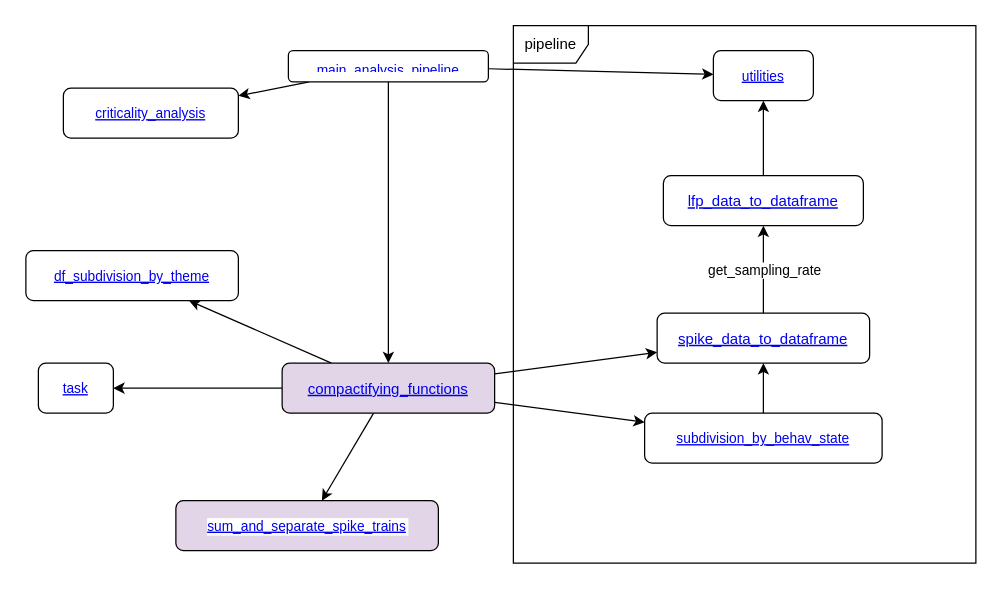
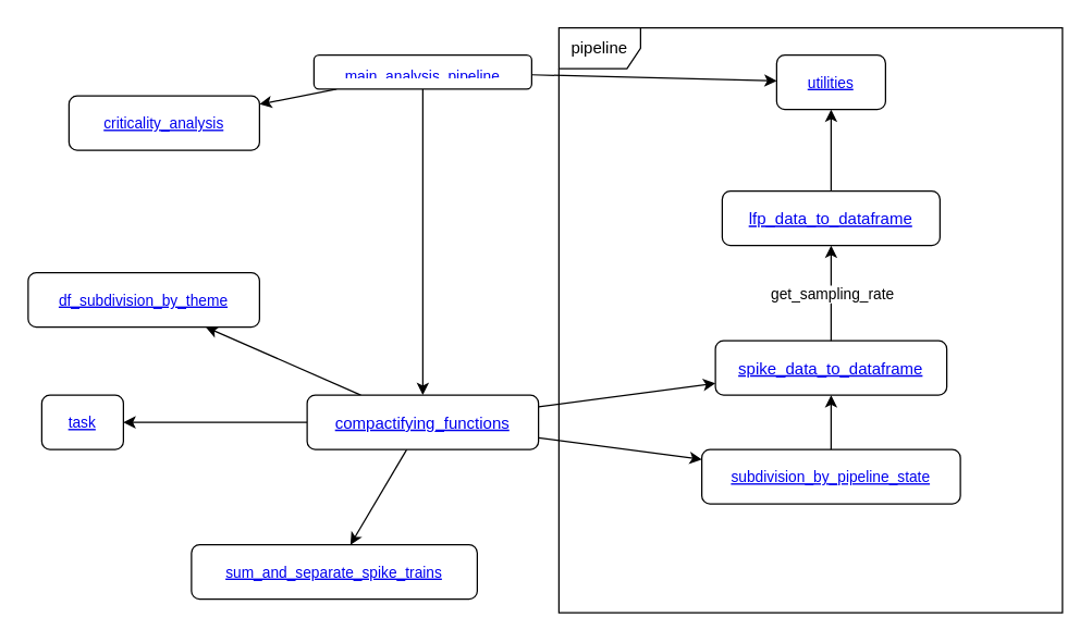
  <mxCell id="0" />
  <mxCell id="1" parent="0" />
  <mxCell id="2" value="pipeline" style="shape=umlFrame;whiteSpace=wrap;html=1;pointerEvents=0;" parent="1" vertex="1"><mxGeometry x="410" y="20" width="370" height="430" as="geometry" /></mxCell>
  <mxCell id="3" value="spike_data_to_dataframe" style="fontColor=#0000EE;fontStyle=4;rounded=1;overflow=hidden;spacing=10;" parent="1" vertex="1"><mxGeometry x="525" y="250" width="170" height="40" as="geometry" /></mxCell>
  <mxCell id="4" style="edgeStyle=none;rounded=0;orthogonalLoop=1;jettySize=auto;html=1;strokeColor=default;align=center;verticalAlign=middle;fontFamily=Helvetica;fontSize=11;fontColor=default;labelBackgroundColor=default;endArrow=classic;" parent="1" source="5" target="19" edge="1"><mxGeometry relative="1" as="geometry" /></mxCell>
  <mxCell id="5" value="lfp_data_to_dataframe" style="fontColor=#0000EE;fontStyle=4;rounded=1;overflow=hidden;spacing=10;" parent="1" vertex="1"><mxGeometry x="530" y="140" width="160" height="40" as="geometry" /></mxCell>
  <mxCell id="6" value="" style="endArrow=classic;html=1;rounded=0;" parent="1" source="3" target="5" edge="1"><mxGeometry relative="1" as="geometry"><mxPoint x="240" y="240" as="sourcePoint" /><mxPoint x="340" y="240" as="targetPoint" /></mxGeometry></mxCell>
  <mxCell id="7" value="get_sampling_rate" style="edgeLabel;resizable=0;html=1;;align=center;verticalAlign=middle;" parent="6" connectable="0" vertex="1"><mxGeometry relative="1" as="geometry" /></mxCell>
  <mxCell id="8" style="rounded=0;orthogonalLoop=1;jettySize=auto;html=1;" parent="1" source="13" target="3" edge="1"><mxGeometry relative="1" as="geometry" /></mxCell>
  <mxCell id="9" style="edgeStyle=none;rounded=0;orthogonalLoop=1;jettySize=auto;html=1;strokeColor=default;align=center;verticalAlign=middle;fontFamily=Helvetica;fontSize=11;fontColor=default;labelBackgroundColor=default;endArrow=classic;" parent="1" source="13" target="14" edge="1"><mxGeometry relative="1" as="geometry" /></mxCell>
  <mxCell id="10" style="edgeStyle=none;rounded=0;orthogonalLoop=1;jettySize=auto;html=1;strokeColor=default;align=center;verticalAlign=middle;fontFamily=Helvetica;fontSize=11;fontColor=default;labelBackgroundColor=default;endArrow=classic;" parent="1" source="13" target="16" edge="1"><mxGeometry relative="1" as="geometry" /></mxCell>
  <mxCell id="11" style="edgeStyle=none;rounded=0;orthogonalLoop=1;jettySize=auto;html=1;strokeColor=default;align=center;verticalAlign=middle;fontFamily=Helvetica;fontSize=11;fontColor=default;labelBackgroundColor=default;endArrow=classic;" parent="1" source="13" target="17" edge="1"><mxGeometry relative="1" as="geometry"><mxPoint x="380" y="430" as="targetPoint" /></mxGeometry></mxCell>
  <mxCell id="12" style="edgeStyle=none;rounded=0;orthogonalLoop=1;jettySize=auto;html=1;strokeColor=default;align=center;verticalAlign=middle;fontFamily=Helvetica;fontSize=11;fontColor=default;labelBackgroundColor=default;endArrow=classic;" parent="1" source="13" target="18" edge="1"><mxGeometry relative="1" as="geometry" /></mxCell>
- <mxCell id="13" value="compactifying_functions" style="fontColor=#0000EE;fontStyle=4;rounded=1;overflow=hidden;spacing=10;fillColor=#e1d5e7;" parent="1" vertex="1"><mxGeometry x="225" y="290" width="170" height="40" as="geometry" /></mxCell>
+ <mxCell id="13" value="compactifying_functions" style="fontColor=#0000EE;fontStyle=4;rounded=1;overflow=hidden;spacing=10;" parent="1" vertex="1"><mxGeometry x="225" y="290" width="170" height="40" as="geometry" /></mxCell>
  <mxCell id="14" value="df_subdivision_by_theme" style="fontColor=#0000EE;fontStyle=4;rounded=1;overflow=hidden;spacing=10;fontFamily=Helvetica;fontSize=11;labelBackgroundColor=default;" parent="1" vertex="1"><mxGeometry x="20" y="200" width="170" height="40" as="geometry" /></mxCell>
  <mxCell id="15" style="edgeStyle=none;rounded=0;orthogonalLoop=1;jettySize=auto;html=1;strokeColor=default;align=center;verticalAlign=middle;fontFamily=Helvetica;fontSize=11;fontColor=default;labelBackgroundColor=default;endArrow=classic;" parent="1" source="16" target="3" edge="1"><mxGeometry relative="1" as="geometry" /></mxCell>
- <mxCell id="16" value="subdivision_by_behav_state" style="fontColor=#0000EE;fontStyle=4;rounded=1;overflow=hidden;spacing=10;fontFamily=Helvetica;fontSize=11;labelBackgroundColor=default;" parent="1" vertex="1"><mxGeometry x="515" y="330" width="190" height="40" as="geometry" /></mxCell>
- <mxCell id="17" value="sum_and_separate_spike_trains" style="fontColor=#0000EE;fontStyle=4;rounded=1;overflow=hidden;spacing=10;fontFamily=Helvetica;fontSize=11;labelBackgroundColor=default;fillColor=#e1d5e7;" parent="1" vertex="1"><mxGeometry x="140" y="400" width="210" height="40" as="geometry" /></mxCell>
+ <mxCell id="16" value="subdivision_by_pipeline_state" style="fontColor=#0000EE;fontStyle=4;rounded=1;overflow=hidden;spacing=10;fontFamily=Helvetica;fontSize=11;labelBackgroundColor=default;" parent="1" vertex="1"><mxGeometry x="515" y="330" width="190" height="40" as="geometry" /></mxCell>
+ <mxCell id="17" value="sum_and_separate_spike_trains" style="fontColor=#0000EE;fontStyle=4;rounded=1;overflow=hidden;spacing=10;fontFamily=Helvetica;fontSize=11;labelBackgroundColor=default;" parent="1" vertex="1"><mxGeometry x="140" y="400" width="210" height="40" as="geometry" /></mxCell>
  <mxCell id="18" value="task" style="fontColor=#0000EE;fontStyle=4;rounded=1;overflow=hidden;spacing=10;fontFamily=Helvetica;fontSize=11;labelBackgroundColor=default;" parent="1" vertex="1"><mxGeometry x="30" y="290" width="60" height="40" as="geometry" /></mxCell>
  <mxCell id="19" value="utilities" style="fontColor=#0000EE;fontStyle=4;rounded=1;overflow=hidden;spacing=10;fontFamily=Helvetica;fontSize=11;labelBackgroundColor=default;" parent="1" vertex="1"><mxGeometry x="570" y="40" width="80" height="40" as="geometry" /></mxCell>
  <mxCell id="20" style="edgeStyle=none;rounded=0;orthogonalLoop=1;jettySize=auto;html=1;strokeColor=default;align=center;verticalAlign=middle;fontFamily=Helvetica;fontSize=11;fontColor=default;labelBackgroundColor=default;endArrow=classic;" parent="1" source="23" target="19" edge="1"><mxGeometry relative="1" as="geometry" /></mxCell>
  <mxCell id="21" style="edgeStyle=none;rounded=0;orthogonalLoop=1;jettySize=auto;html=1;strokeColor=default;align=center;verticalAlign=middle;fontFamily=Helvetica;fontSize=11;fontColor=default;labelBackgroundColor=default;endArrow=classic;" parent="1" source="23" target="24" edge="1"><mxGeometry relative="1" as="geometry" /></mxCell>
  <mxCell id="22" style="edgeStyle=none;rounded=0;orthogonalLoop=1;jettySize=auto;html=1;strokeColor=default;align=center;verticalAlign=middle;fontFamily=Helvetica;fontSize=11;fontColor=default;labelBackgroundColor=default;endArrow=classic;" parent="1" source="23" target="13" edge="1"><mxGeometry relative="1" as="geometry" /></mxCell>
  <mxCell id="23" value="main_analysis_pipeline" style="fontColor=#0000EE;fontStyle=4;rounded=1;overflow=hidden;spacing=10;fontFamily=Helvetica;fontSize=11;labelBackgroundColor=default;" parent="1" vertex="1"><mxGeometry x="230" y="40" width="160" height="25" as="geometry" /></mxCell>
  <mxCell id="24" value="criticality_analysis" style="fontColor=#0000EE;fontStyle=4;rounded=1;overflow=hidden;spacing=10;fontFamily=Helvetica;fontSize=11;labelBackgroundColor=default;" parent="1" vertex="1"><mxGeometry x="50" y="70" width="140" height="40" as="geometry" /></mxCell>
